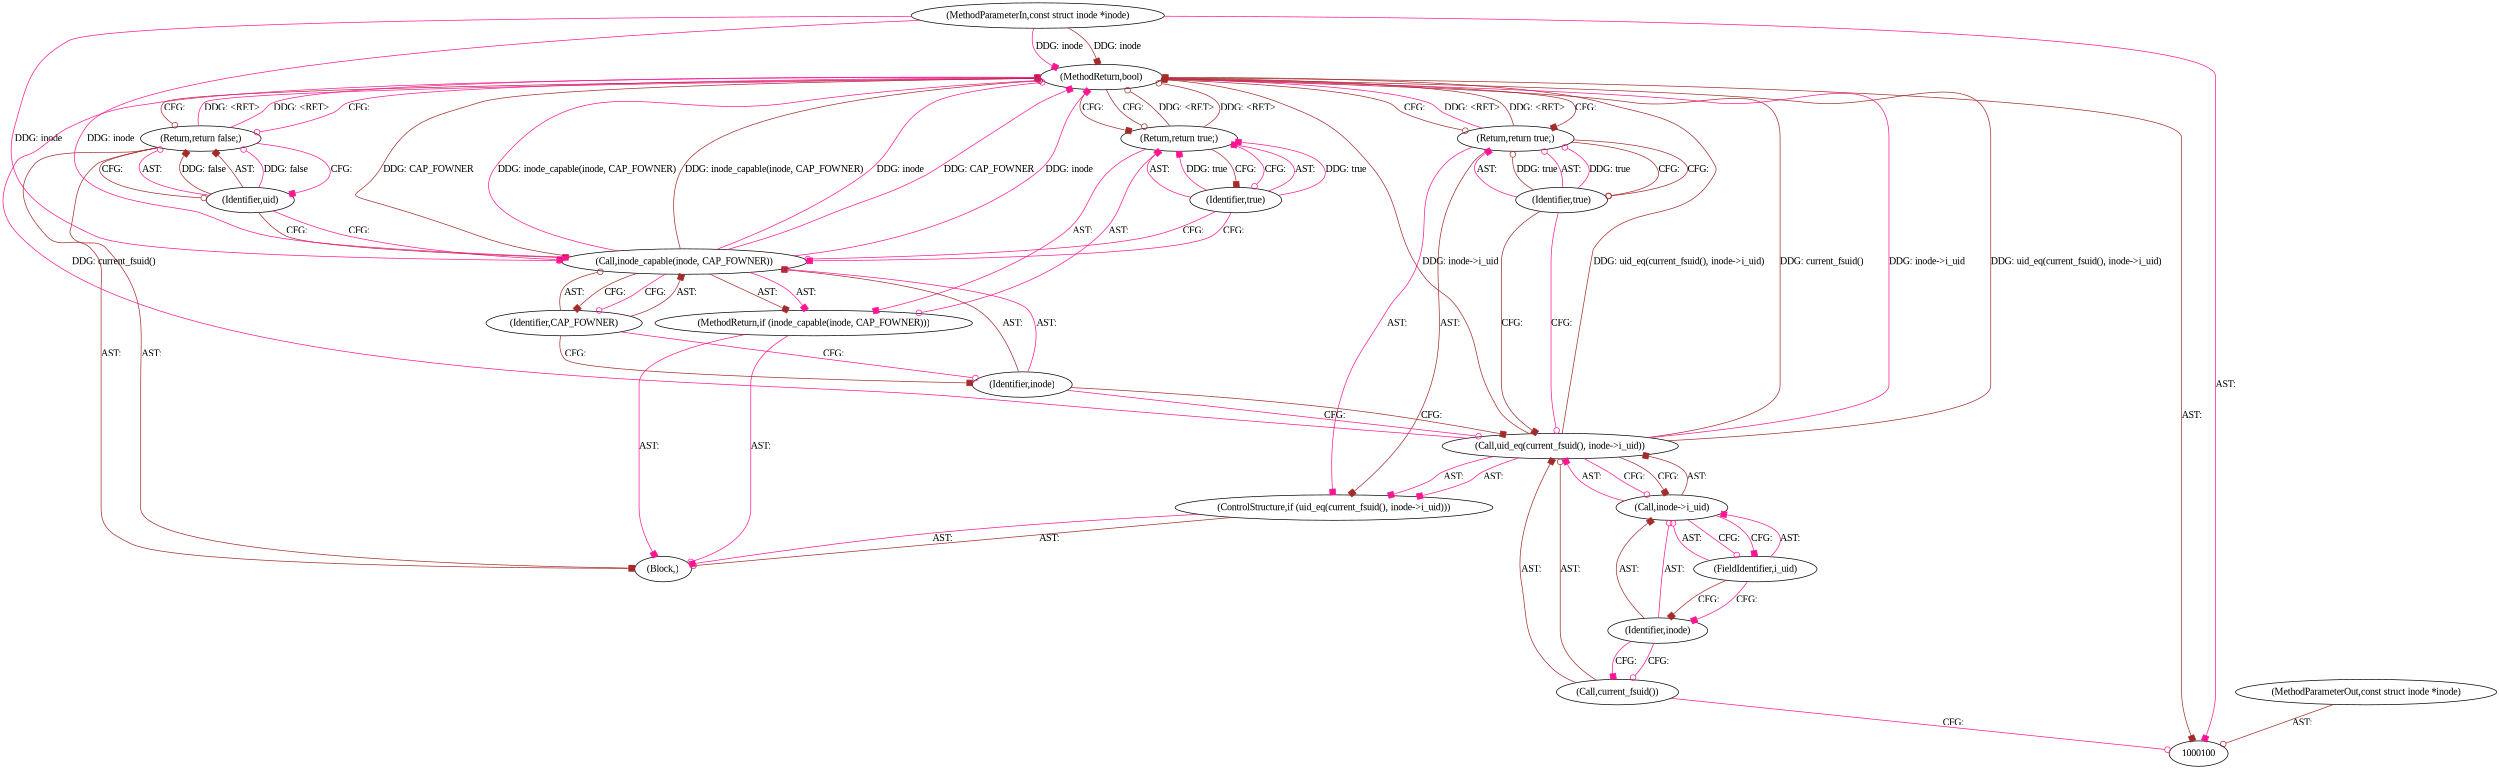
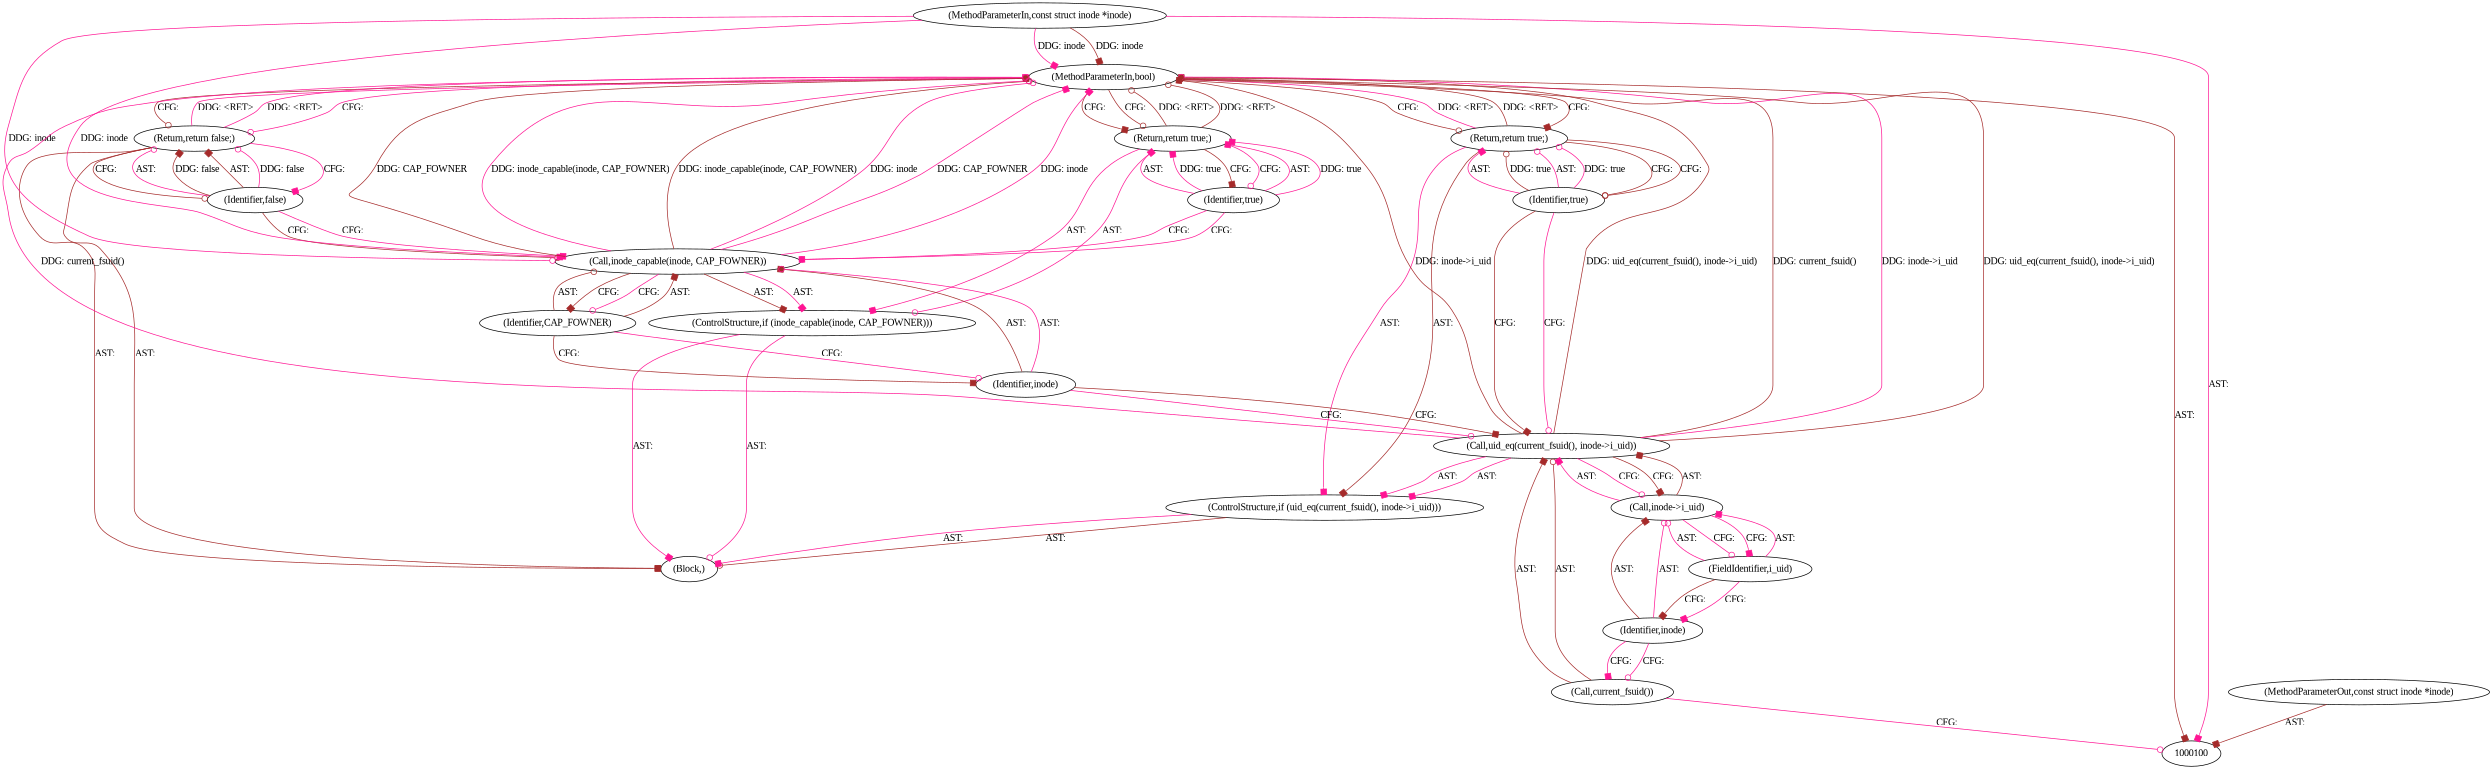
  digraph {
    fontname="Liberation Serif"
    node [fontname="Liberation Serif"]
    edge [arrowhead=box color=deeppink fontname="Liberation Serif"]
-   n1 [label="(MethodReturn,bool)"]
+   n1 [label="(MethodParameterIn,bool)"]
    n2 [label="(Return,return true;)"]
    n3 [label="(Return,return true;)"]
    n4 [label="(Return,return false;)"]
    1000100
    n6 [label="(ControlStructure,if (uid_eq(current_fsuid(), inode->i_uid)))"]
    n7 [label="(Identifier,true)"]
-   n8 [label="(MethodReturn,if (inode_capable(inode, CAP_FOWNER)))"]
+   n8 [label="(ControlStructure,if (inode_capable(inode, CAP_FOWNER)))"]
    n9 [label="(Identifier,true)"]
    n10 [label="(Block,)"]
-   n11 [label="(Identifier,uid)"]
+   n11 [label="(Identifier,false)"]
    n12 [label="(MethodParameterIn,const struct inode *inode)"]
    n13 [label="(Call,inode_capable(inode, CAP_FOWNER))"]
    n14 [label="(Identifier,CAP_FOWNER)"]
    n15 [label="(MethodParameterOut,const struct inode *inode)"]
    n16 [label="(Call,current_fsuid())"]
    n17 [label="(Call,uid_eq(current_fsuid(), inode->i_uid))"]
    n18 [label="(Call,inode->i_uid)"]
    n19 [label="(FieldIdentifier,i_uid)"]
    n20 [label="(Identifier,inode)"]
    n21 [label="(Identifier,inode)"]
    n1 -> n2 [color=brown label="CFG: "]
    n1 -> n2 [arrowhead=odot color=brown label="CFG: "]
    n1 -> n3 [color=brown label="CFG: "]
    n1 -> n3 [arrowhead=odot color=brown label="CFG: "]
    n1 -> n4 [arrowhead=odot label="CFG: "]
    n1 -> n4 [arrowhead=odot color=brown label="CFG: "]
    n1 -> 1000100 [color=brown label="AST: "]
    n2 -> n1 [arrowhead=odot label="DDG: <RET>"]
    n2 -> n1 [arrowhead=odot color=brown label="DDG: <RET>"]
    n2 -> n6 [label="AST: "]
    n2 -> n6 [color=brown label="AST: "]
    n2 -> n7 [arrowhead=odot color=brown label="CFG: "]
    n2 -> n7 [arrowhead=odot color=brown label="CFG: "]
    n3 -> n1 [arrowhead=odot color=brown label="DDG: <RET>"]
    n3 -> n1 [arrowhead=odot color=brown label="DDG: <RET>"]
    n3 -> n8 [label="AST: "]
    n3 -> n8 [arrowhead=odot label="AST: "]
    n3 -> n9 [color=brown label="CFG: "]
    n3 -> n9 [arrowhead=odot label="CFG: "]
    n4 -> n1 [label="DDG: <RET>"]
    n4 -> n1 [label="DDG: <RET>"]
    n4 -> n10 [color=brown label="AST: "]
    n4 -> n10 [color=brown label="AST: "]
    n4 -> n11 [label="CFG: "]
    n4 -> n11 [arrowhead=odot color=brown label="CFG: "]
    n6 -> n10 [arrowhead=odot color=brown label="AST: "]
    n6 -> n10 [label="AST: "]
    n7 -> n2 [label="AST: "]
    n7 -> n2 [arrowhead=odot color=brown label="DDG: true"]
    n7 -> n2 [arrowhead=odot label="AST: "]
    n7 -> n2 [arrowhead=odot label="DDG: true"]
    n7 -> n17 [arrowhead=odot label="CFG: "]
    n7 -> n17 [color=brown label="CFG: "]
    n8 -> n10 [arrowhead=odot label="AST: "]
    n8 -> n10 [label="AST: "]
    n9 -> n3 [label="AST: "]
    n9 -> n3 [label="DDG: true"]
    n9 -> n3 [label="AST: "]
    n9 -> n3 [label="DDG: true"]
    n9 -> n13 [label="CFG: "]
    n9 -> n13 [arrowhead=odot label="CFG: "]
    n11 -> n4 [arrowhead=odot label="AST: "]
    n11 -> n4 [color=brown label="DDG: false"]
    n11 -> n4 [color=brown label="AST: "]
    n11 -> n4 [arrowhead=odot label="DDG: false"]
    n11 -> n13 [label="CFG: "]
    n11 -> n13 [arrowhead=odot color=brown label="CFG: "]
    n12 -> n1 [color=brown label="DDG: inode"]
    n12 -> n1 [label="DDG: inode"]
    n12 -> 1000100 [label="AST: "]
    n12 -> n13 [arrowhead=odot label="DDG: inode"]
    n12 -> n13 [label="DDG: inode"]
    n13 -> n1 [color=brown label="DDG: CAP_FOWNER"]
    n13 -> n1 [arrowhead=odot color=brown label="DDG: inode_capable(inode, CAP_FOWNER)"]
    n13 -> n1 [arrowhead=odot label="DDG: inode"]
    n13 -> n1 [label="DDG: CAP_FOWNER"]
    n13 -> n1 [arrowhead=odot label="DDG: inode_capable(inode, CAP_FOWNER)"]
    n13 -> n1 [label="DDG: inode"]
    n13 -> n8 [color=brown label="AST: "]
    n13 -> n8 [label="AST: "]
    n13 -> n14 [color=brown label="CFG: "]
    n13 -> n14 [arrowhead=odot label="CFG: "]
    n14 -> n13 [color=brown label="AST: "]
    n14 -> n13 [arrowhead=odot color=brown label="AST: "]
    n14 -> n21 [color=brown label="CFG: "]
    n14 -> n21 [arrowhead=odot label="CFG: "]
-   n15 -> 1000100 [arrowhead=odot color=brown label="AST: "]
+   n15 -> 1000100 [color=brown label="AST: "]
    n16 -> 1000100 [arrowhead=odot label="CFG: "]
    n16 -> n17 [color=brown label="AST: "]
    n16 -> n17 [arrowhead=odot color=brown label="AST: "]
    n17 -> n1 [color=brown label="DDG: uid_eq(current_fsuid(), inode->i_uid)"]
    n17 -> n1 [arrowhead=odot color=brown label="DDG: current_fsuid()"]
    n17 -> n1 [arrowhead=odot label="DDG: inode->i_uid"]
    n17 -> n1 [arrowhead=odot color=brown label="DDG: uid_eq(current_fsuid(), inode->i_uid)"]
    n17 -> n1 [arrowhead=odot label="DDG: current_fsuid()"]
    n17 -> n1 [color=brown label="DDG: inode->i_uid"]
    n17 -> n6 [label="AST: "]
    n17 -> n6 [label="AST: "]
    n17 -> n18 [arrowhead=odot label="CFG: "]
    n17 -> n18 [color=brown label="CFG: "]
    n18 -> n17 [color=brown label="AST: "]
    n18 -> n17 [label="AST: "]
    n18 -> n19 [arrowhead=odot label="CFG: "]
    n18 -> n19 [label="CFG: "]
    n19 -> n18 [label="AST: "]
    n19 -> n18 [arrowhead=odot label="AST: "]
    n19 -> n20 [label="CFG: "]
    n19 -> n20 [color=brown label="CFG: "]
    n20 -> n16 [arrowhead=odot label="CFG: "]
    n20 -> n16 [label="CFG: "]
    n20 -> n18 [color=brown label="AST: "]
    n20 -> n18 [arrowhead=odot label="AST: "]
    n21 -> n13 [color=brown label="AST: "]
    n21 -> n13 [arrowhead=odot label="AST: "]
    n21 -> n17 [arrowhead=odot label="CFG: "]
    n21 -> n17 [color=brown label="CFG: "]
  }
